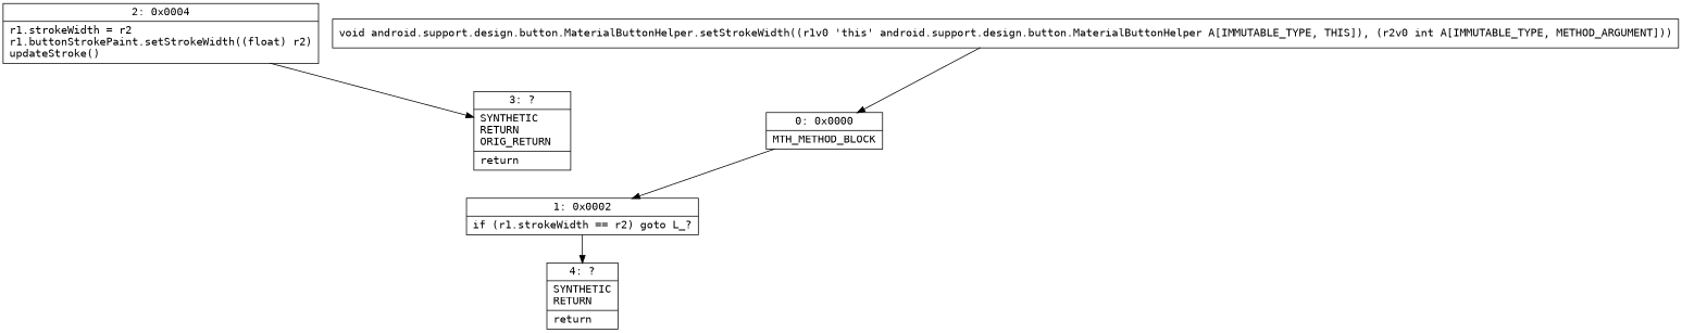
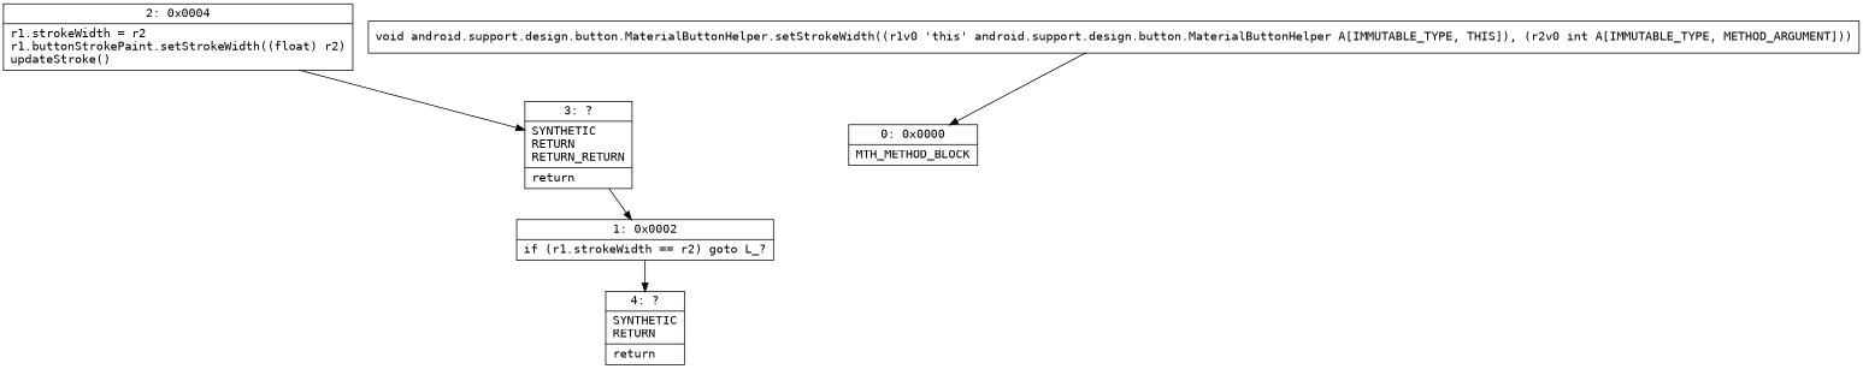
  digraph {
    fontname="DejaVu Sans Mono"
    node [fontname="DejaVu Sans Mono" shape=record]
    edge [fontname="DejaVu Sans Mono"]
    n1 [label="{0\:\ 0x0000|MTH_METHOD_BLOCK\l}"]
    n2 [label="{1\:\ 0x0002|if (r1.strokeWidth == r2) goto L_?\l}"]
    n3 [label="{4\:\ ?|SYNTHETIC\lRETURN\l|return\l}"]
    n4 [label="{2\:\ 0x0004|r1.strokeWidth = r2\lr1.buttonStrokePaint.setStrokeWidth((float) r2)\lupdateStroke()\l}"]
-   n5 [label="{3\:\ ?|SYNTHETIC\lRETURN\lORIG_RETURN\l|return\l}"]
+   n5 [label="{3\:\ ?|SYNTHETIC\lRETURN\lRETURN_RETURN\l|return\l}"]
    n6 [label="{void android.support.design.button.MaterialButtonHelper.setStrokeWidth((r1v0 'this' android.support.design.button.MaterialButtonHelper A[IMMUTABLE_TYPE, THIS]), (r2v0 int A[IMMUTABLE_TYPE, METHOD_ARGUMENT])) }"]
-   n1 -> n2
+   n5 -> n2
    n2 -> n3
    n4 -> n5
    n6 -> n1
  }
